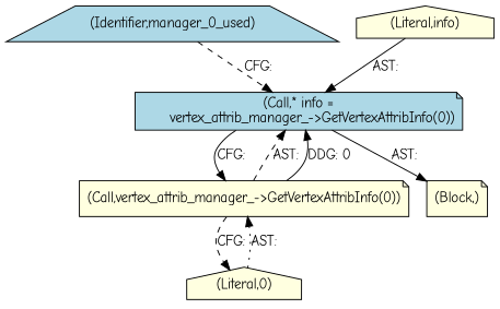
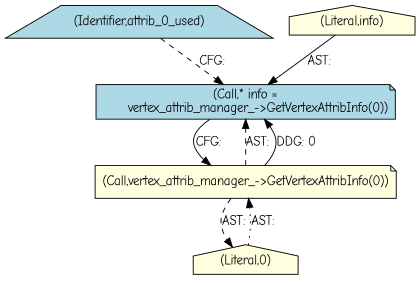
  digraph {
    fontname="Comic Neue"
    node [fillcolor=lightyellow fontname="Comic Neue" shape=note style=filled]
    edge [fontname="Comic Neue" style=solid]
    n1 [fillcolor=lightblue label="(Call,* info =\n      vertex_attrib_manager_->GetVertexAttribInfo(0))"]
    n2 [label="(Call,vertex_attrib_manager_->GetVertexAttribInfo(0))"]
-   n3 [label="(Block,)"]
    n4 [label="(Literal,0)" shape=house]
-   n5 [fillcolor=lightblue label="(Identifier,manager_0_used)" shape=trapezium]
+   n5 [fillcolor=lightblue label="(Identifier,attrib_0_used)" shape=trapezium]
    n6 [label="(Literal,info)" shape=house]
    n1 -> n2 [label="CFG: "]
-   n1 -> n3 [label="AST: "]
    n2 -> n1 [label="AST: " style=dashed]
    n2 -> n1 [label="DDG: 0"]
-   n2 -> n4 [label="CFG: " style=dashed]
+   n2 -> n4 [label="AST: " style=dashed]
    n4 -> n2 [label="AST: " style=dotted]
    n5 -> n1 [label="CFG: " style=dashed]
    n6 -> n1 [label="AST: "]
  }
